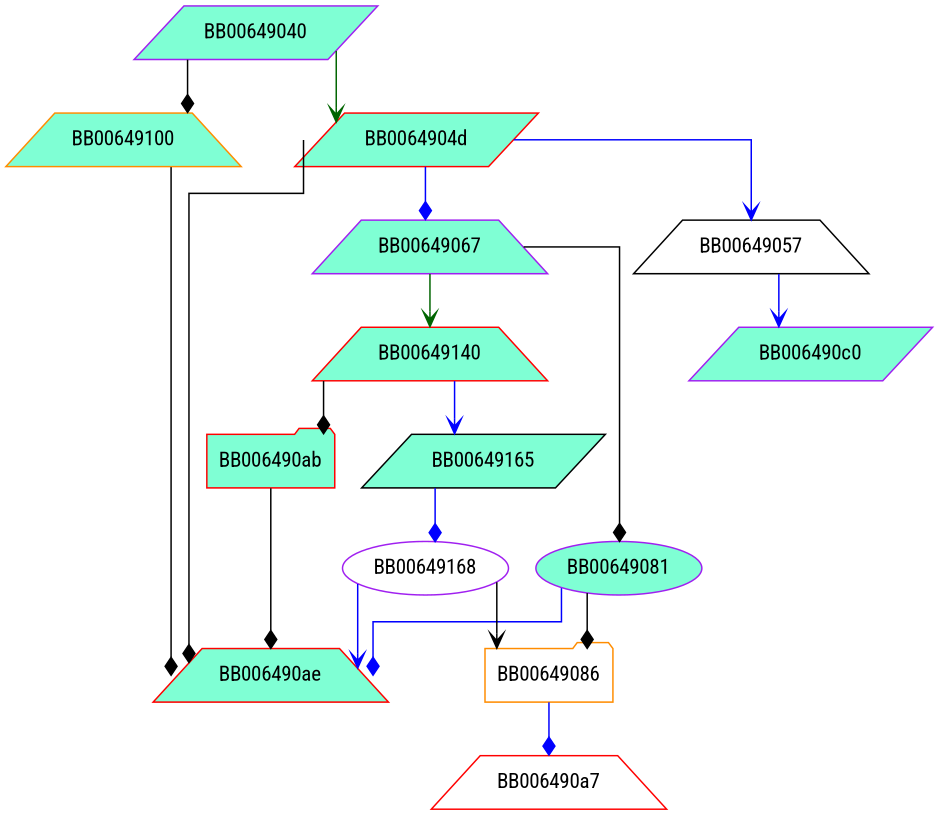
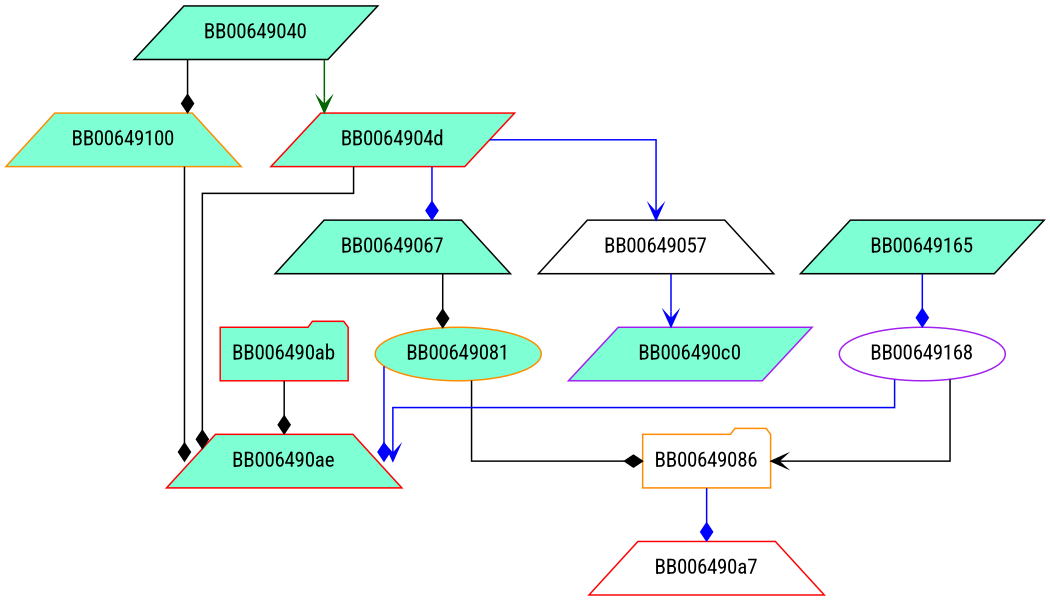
  digraph {
    fontname="Roboto Condensed"
    splines=ortho
    node [color=red fillcolor=aquamarine fontname="Roboto Condensed" shape=trapezium style=filled]
    edge [arrowhead=diamond color=black fontname="Roboto Condensed"]
-   BB00649040 [color=purple shape=parallelogram]
+   BB00649040 [color=black shape=parallelogram]
    BB00649100 [color=darkorange]
    BB0064904d [shape=parallelogram]
    BB006490ae
    BB00649057 [color=black fillcolor=white]
-   BB00649067 [color=purple]
+   BB00649067 [color=black]
    BB006490c0 [color=purple shape=parallelogram]
-   BB00649140
-   BB00649081 [color=purple shape=ellipse]
+   BB00649081 [color=darkorange shape=ellipse]
    BB006490ab [shape=folder]
    BB00649165 [color=black shape=parallelogram]
    BB00649086 [color=darkorange fillcolor=white shape=folder]
    BB00649168 [color=purple fillcolor=white shape=ellipse]
    BB006490a7 [fillcolor=white]
    BB00649040 -> BB00649100
    BB00649040 -> BB0064904d [arrowhead=vee color=darkgreen]
    BB00649100 -> BB006490ae
    BB0064904d -> BB006490ae
    BB0064904d -> BB00649057 [arrowhead=vee color=blue]
    BB0064904d -> BB00649067 [color=blue]
    BB00649057 -> BB006490c0 [arrowhead=vee color=blue]
-   BB00649067 -> BB00649140 [arrowhead=vee color=darkgreen]
    BB00649067 -> BB00649081
-   BB00649140 -> BB006490ab
-   BB00649140 -> BB00649165 [arrowhead=vee color=blue]
    BB00649081 -> BB006490ae [color=blue]
    BB00649081 -> BB00649086
    BB006490ab -> BB006490ae
    BB00649165 -> BB00649168 [color=blue]
    BB00649086 -> BB006490a7 [color=blue]
    BB00649168 -> BB006490ae [arrowhead=vee color=blue]
    BB00649168 -> BB00649086 [arrowhead=vee]
  }
